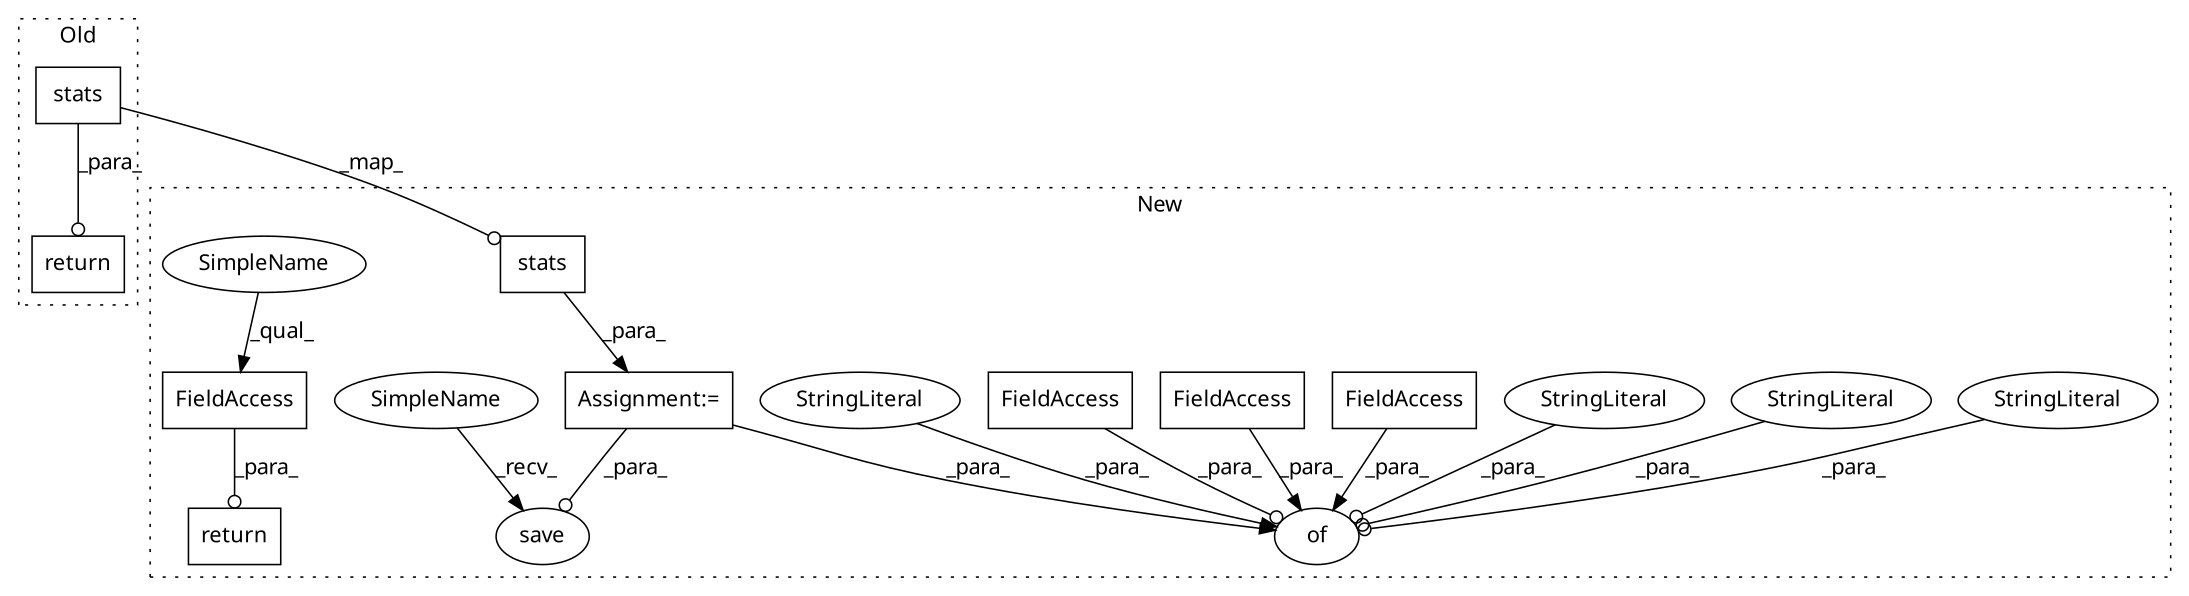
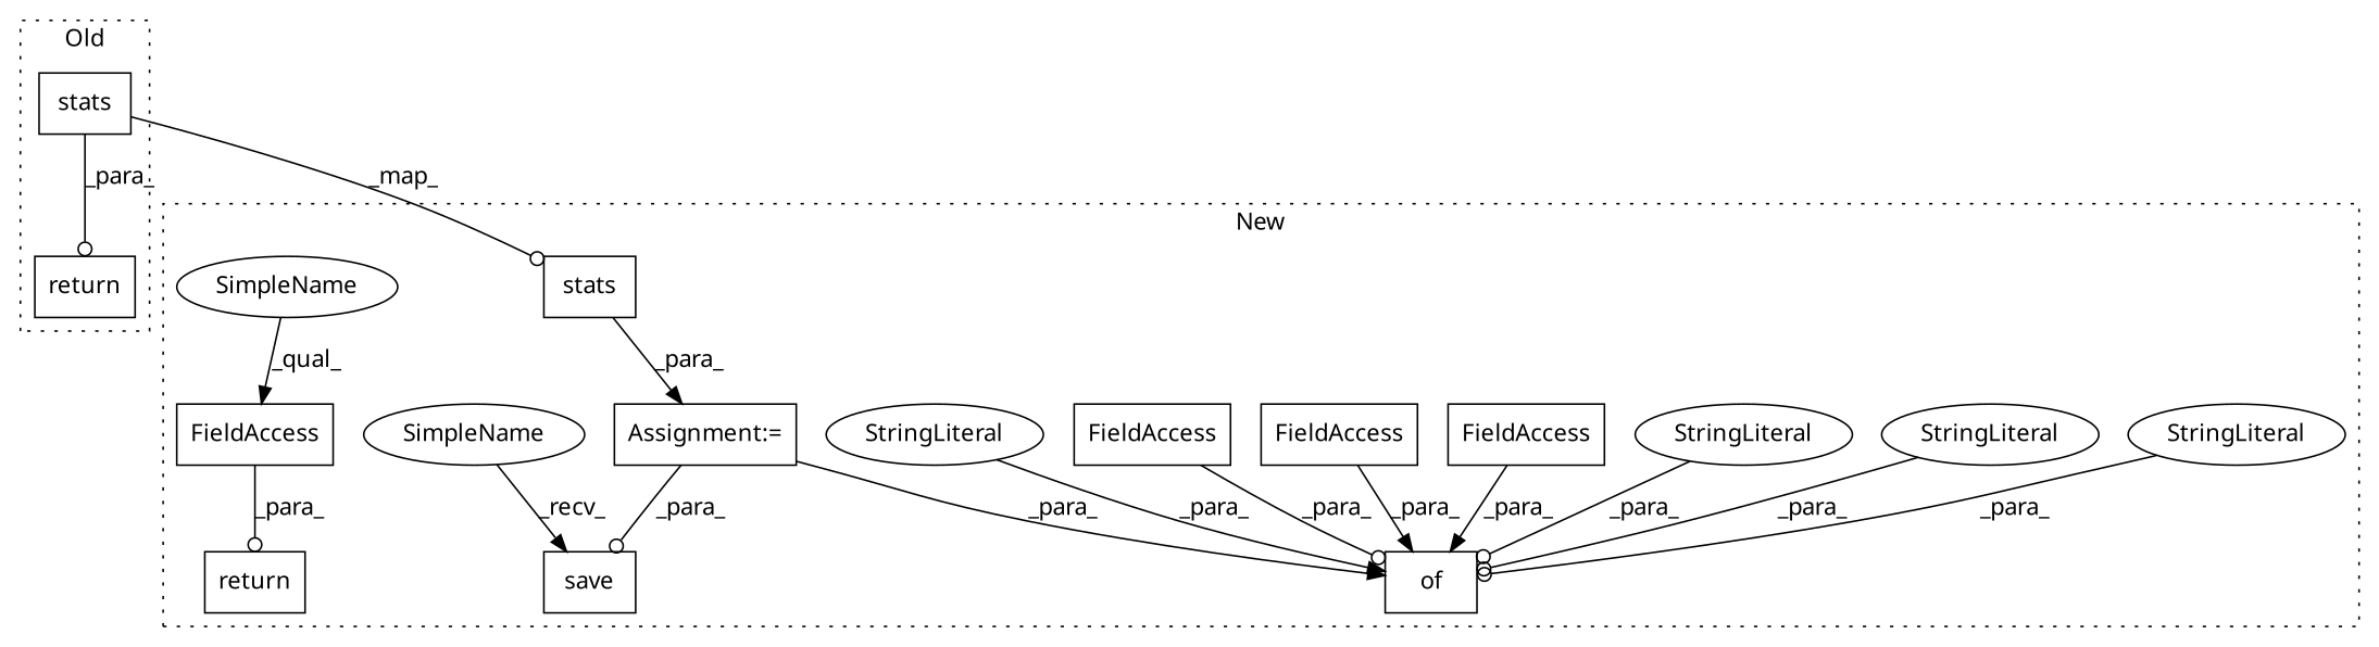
  digraph {
    fontname="Noto Sans"
    node [a=32 fontname="Noto Sans" l=7 s=5462 shape=box]
    edge [arrowhead=odot fontname="Noto Sans"]
    n1 [a=41 label=return s=5282]
    n2 [l="6,1" label=stats s="5299,5351"]
-   n3 [l="5,1" label=save s="5380,5446" shape=ellipse]
+   n3 [l="5,1" label=save s="5380,5446"]
    n4 [a=22 l=10 label=FieldAccess]
-   n5 [l="3,1" label=of s="5389,5445" shape=ellipse]
+   n5 [l="3,1" label=of s="5389,5445"]
    n6 [a=22 l=4 label=FieldAccess s=5399]
    n7 [a=22 l=5 label=FieldAccess s=5412]
    n8 [a=22 l=5 label=FieldAccess s=5426]
    n9 [l="6,1" label=stats s="5313,5365"]
    n10 [a=45 label=StringLiteral s=5404 shape=ellipse]
    n11 [a=45 label=StringLiteral s=5418 shape=ellipse]
    n12 [a=7 l=1 label="Assignment:=" s=5302]
    n13 [a=45 label=StringLiteral s=5432 shape=ellipse]
    n14 [a=45 l=6 label=StringLiteral s=5392 shape=ellipse]
    n15 [a=41 label=return s=5455]
    n16 [a=42 l=5 label=SimpleName s=5374 shape=ellipse]
    n17 [a=42 l=5 label=SimpleName shape=ellipse]
    subgraph cluster_1 {
      label=Old
      style=dotted
      n1
      n2
    }
    subgraph cluster_2 {
      label=New
      style=dotted
      n3
      n4
      n5
      n6
      n7
      n8
      n9
      n10
      n11
      n12
      n13
      n14
      n15
      n16
      n17
    }
    n2 -> n1 [label=_para_]
    n2 -> n9 [label=_map_]
    n4 -> n15 [label=_para_]
    n6 -> n5 [arrowhead=normal label=_para_]
    n7 -> n5 [arrowhead=normal label=_para_]
    n8 -> n5 [label=_para_]
    n9 -> n12 [arrowhead=normal label=_para_]
    n10 -> n5 [arrowhead=normal label=_para_]
    n11 -> n5 [label=_para_]
    n12 -> n3 [label=_para_]
    n12 -> n5 [arrowhead=normal label=_para_]
    n13 -> n5 [label=_para_]
    n14 -> n5 [label=_para_]
    n16 -> n3 [arrowhead=normal label=_recv_]
    n17 -> n4 [arrowhead=normal label=_qual_]
  }
